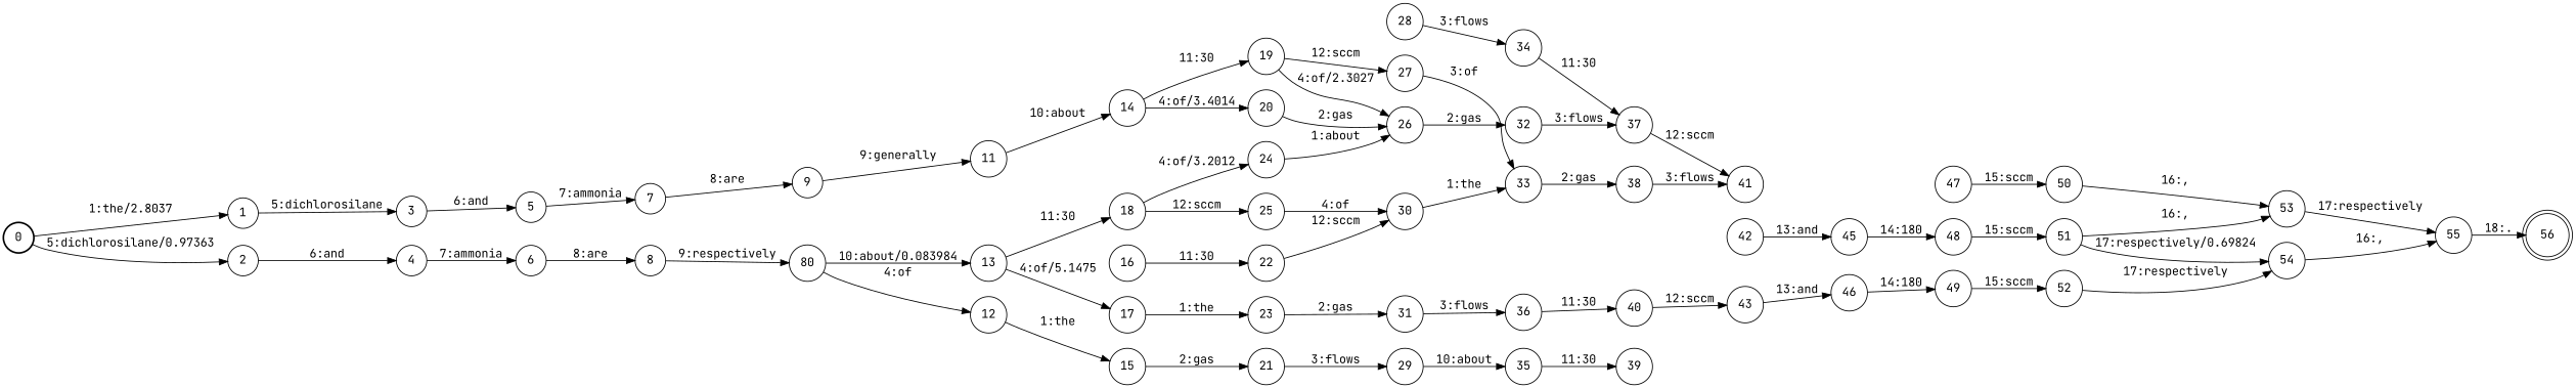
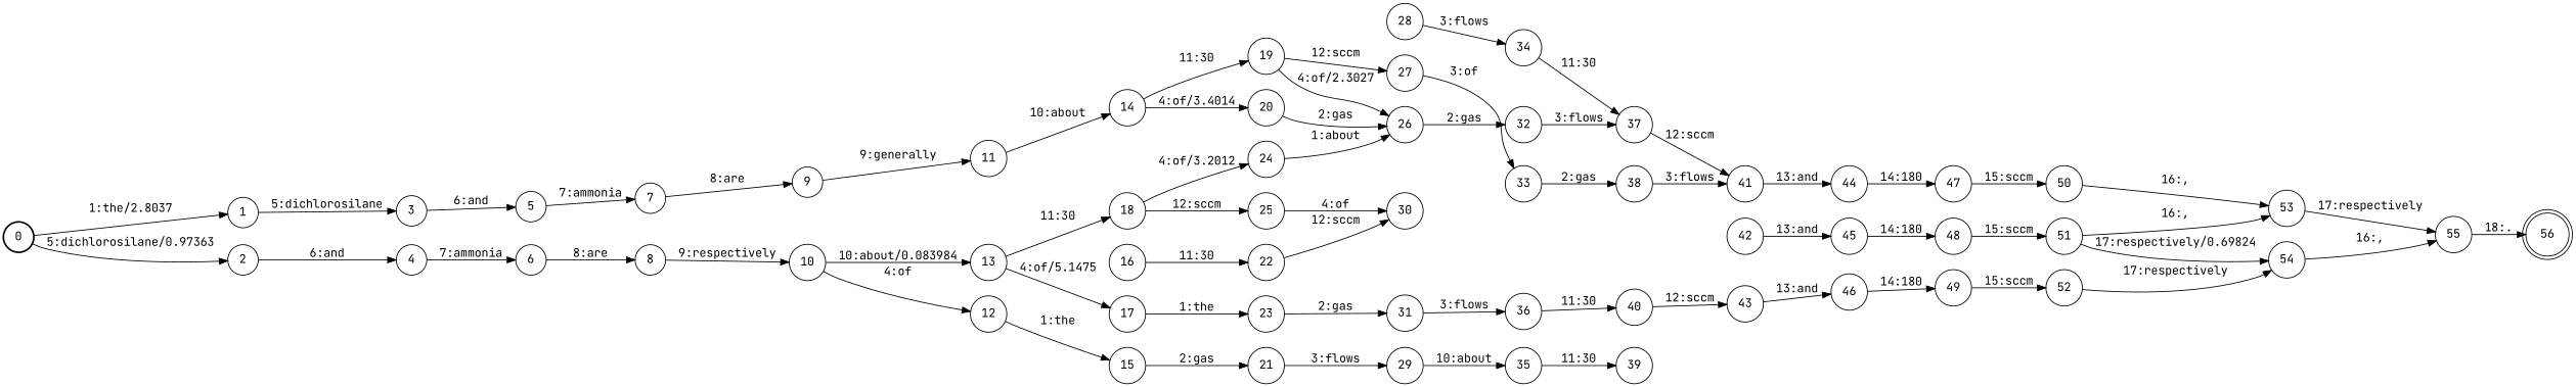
  digraph {
    fontname="JetBrains Mono"
    nodesep=0.25
    rankdir=LR
    ranksep=0.4
    node [fontname="JetBrains Mono" fontsize=14 shape=circle style=solid]
    edge [fontname="JetBrains Mono" fontsize=14]
    n1 [label=0 style=bold]
    n2 [label=1]
    n3 [label=2]
    n4 [label=3]
    n5 [label=4]
    n6 [label=5]
    n7 [label=6]
    n8 [label=7]
    n9 [label=8]
    n10 [label=9]
-   n11 [label=80]
+   n11 [label=10]
    n12 [label=11]
    n13 [label=12]
    n14 [label=13]
    n15 [label=14]
    n16 [label=15]
    n17 [label=17]
    n18 [label=18]
    n19 [label=20]
    n20 [label=19]
    n21 [label=21]
    n22 [label=16]
    n23 [label=22]
    n24 [label=23]
    n25 [label=24]
    n26 [label=25]
    n27 [label=26]
    n28 [label=27]
    n29 [label=29]
    n30 [label=30]
    n31 [label=31]
    n32 [label=28]
    n33 [label=34]
    n34 [label=32]
    n35 [label=33]
    n36 [label=35]
    n37 [label=36]
    n38 [label=37]
    n39 [label=38]
    n40 [label=39]
    n41 [label=40]
    n42 [label=41]
    n43 [label=43]
+   n44 [label=44]
    n45 [label=42]
    n46 [label=45]
    n47 [label=46]
    n48 [label=47]
    n49 [label=48]
    n50 [label=49]
    n51 [label=50]
    n52 [label=51]
    n53 [label=52]
    n54 [label=53]
    n55 [label=54]
    n56 [label=55]
    n57 [label=56 shape=doublecircle]
    n1 -> n2 [label="1:the/2.8037"]
    n1 -> n3 [label="5:dichlorosilane/0.97363"]
    n2 -> n4 [label="5:dichlorosilane"]
    n3 -> n5 [label="6:and"]
    n4 -> n6 [label="6:and"]
    n5 -> n7 [label="7:ammonia"]
    n6 -> n8 [label="7:ammonia"]
    n7 -> n9 [label="8:are"]
    n8 -> n10 [label="8:are"]
    n9 -> n11 [label="9:respectively"]
    n10 -> n12 [label="9:generally"]
    n11 -> n13 [label="4:of"]
    n11 -> n14 [label="10:about/0.083984"]
    n12 -> n15 [label="10:about"]
    n13 -> n16 [label="1:the"]
    n14 -> n17 [label="4:of/5.1475"]
    n14 -> n18 [label="11:30"]
    n15 -> n19 [label="4:of/3.4014"]
    n15 -> n20 [label="11:30"]
    n16 -> n21 [label="2:gas"]
    n17 -> n24 [label="1:the"]
    n18 -> n25 [label="4:of/3.2012"]
    n18 -> n26 [label="12:sccm"]
    n19 -> n27 [label="2:gas"]
    n20 -> n27 [label="4:of/2.3027"]
    n20 -> n28 [label="12:sccm"]
    n21 -> n29 [label="3:flows"]
    n22 -> n23 [label="11:30"]
    n23 -> n30 [label="12:sccm"]
    n24 -> n31 [label="2:gas"]
    n25 -> n27 [label="1:about"]
    n26 -> n30 [label="4:of"]
    n27 -> n34 [label="2:gas"]
    n28 -> n35 [label="3:of"]
    n29 -> n36 [label="10:about"]
-   n30 -> n35 [label="1:the"]
    n31 -> n37 [label="3:flows"]
    n32 -> n33 [label="3:flows"]
    n33 -> n38 [label="11:30"]
    n34 -> n38 [label="3:flows"]
    n35 -> n39 [label="2:gas"]
    n36 -> n40 [label="11:30"]
    n37 -> n41 [label="11:30"]
    n38 -> n42 [label="12:sccm"]
    n39 -> n42 [label="3:flows"]
    n41 -> n43 [label="12:sccm"]
+   n42 -> n44 [label="13:and"]
    n43 -> n47 [label="13:and"]
+   n44 -> n48 [label="14:180"]
    n45 -> n46 [label="13:and"]
    n46 -> n49 [label="14:180"]
    n47 -> n50 [label="14:180"]
    n48 -> n51 [label="15:sccm"]
    n49 -> n52 [label="15:sccm"]
    n50 -> n53 [label="15:sccm"]
    n51 -> n54 [label="16:,"]
    n52 -> n54 [label="16:,"]
    n52 -> n55 [label="17:respectively/0.69824"]
    n53 -> n55 [label="17:respectively"]
    n54 -> n56 [label="17:respectively"]
    n55 -> n56 [label="16:,"]
    n56 -> n57 [label="18:."]
  }
